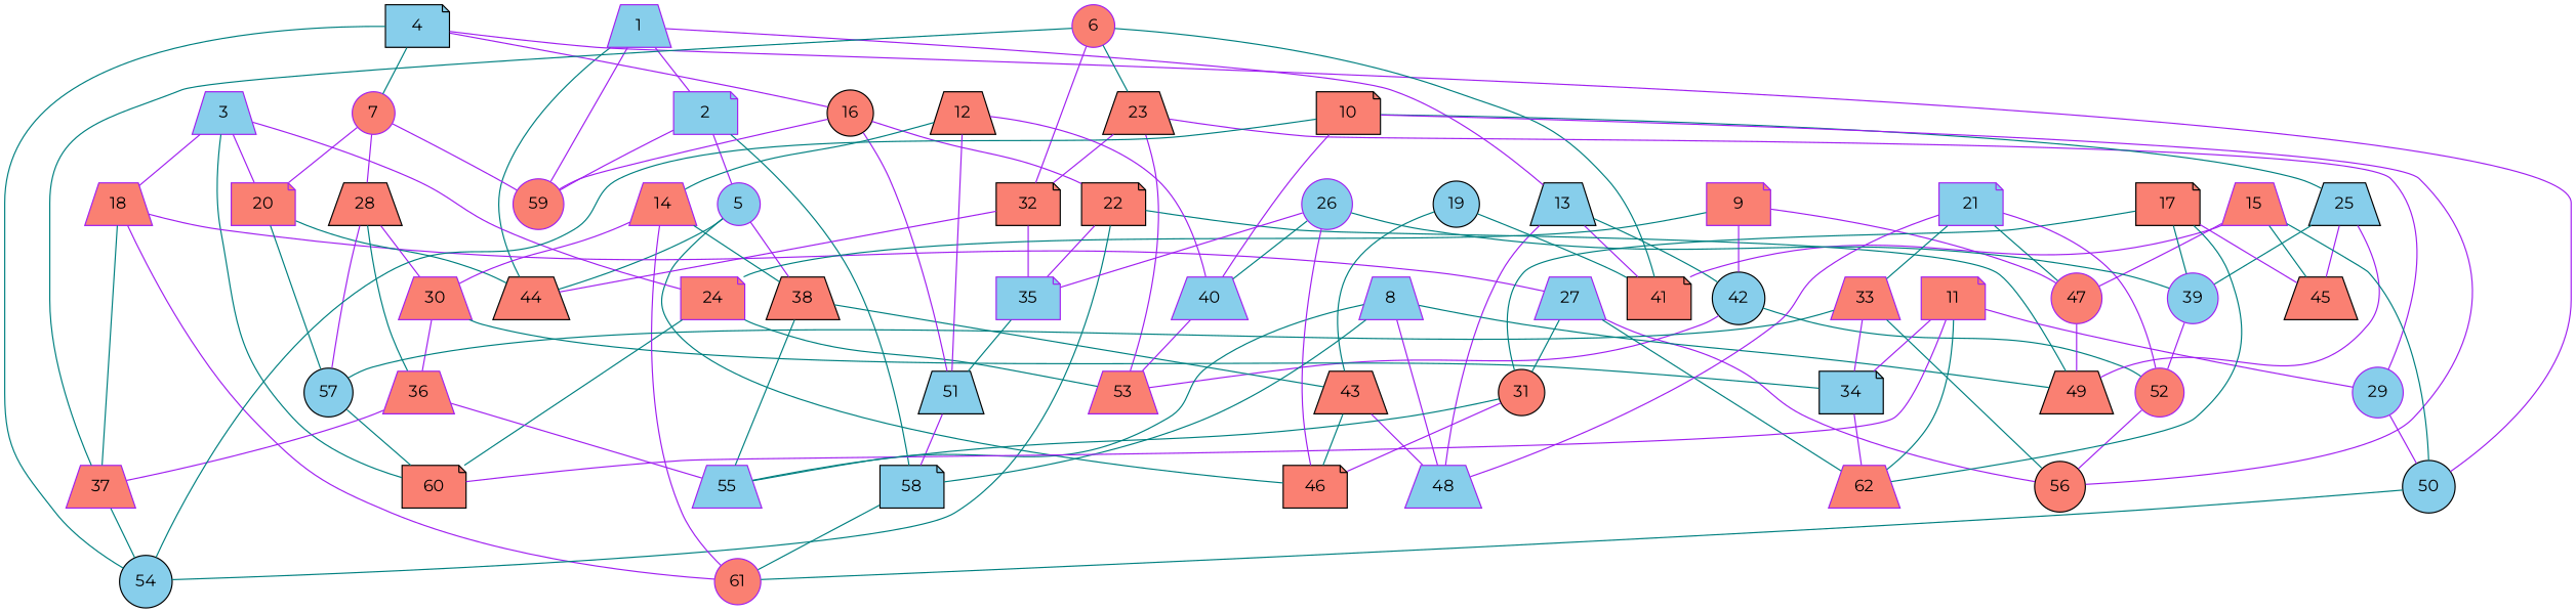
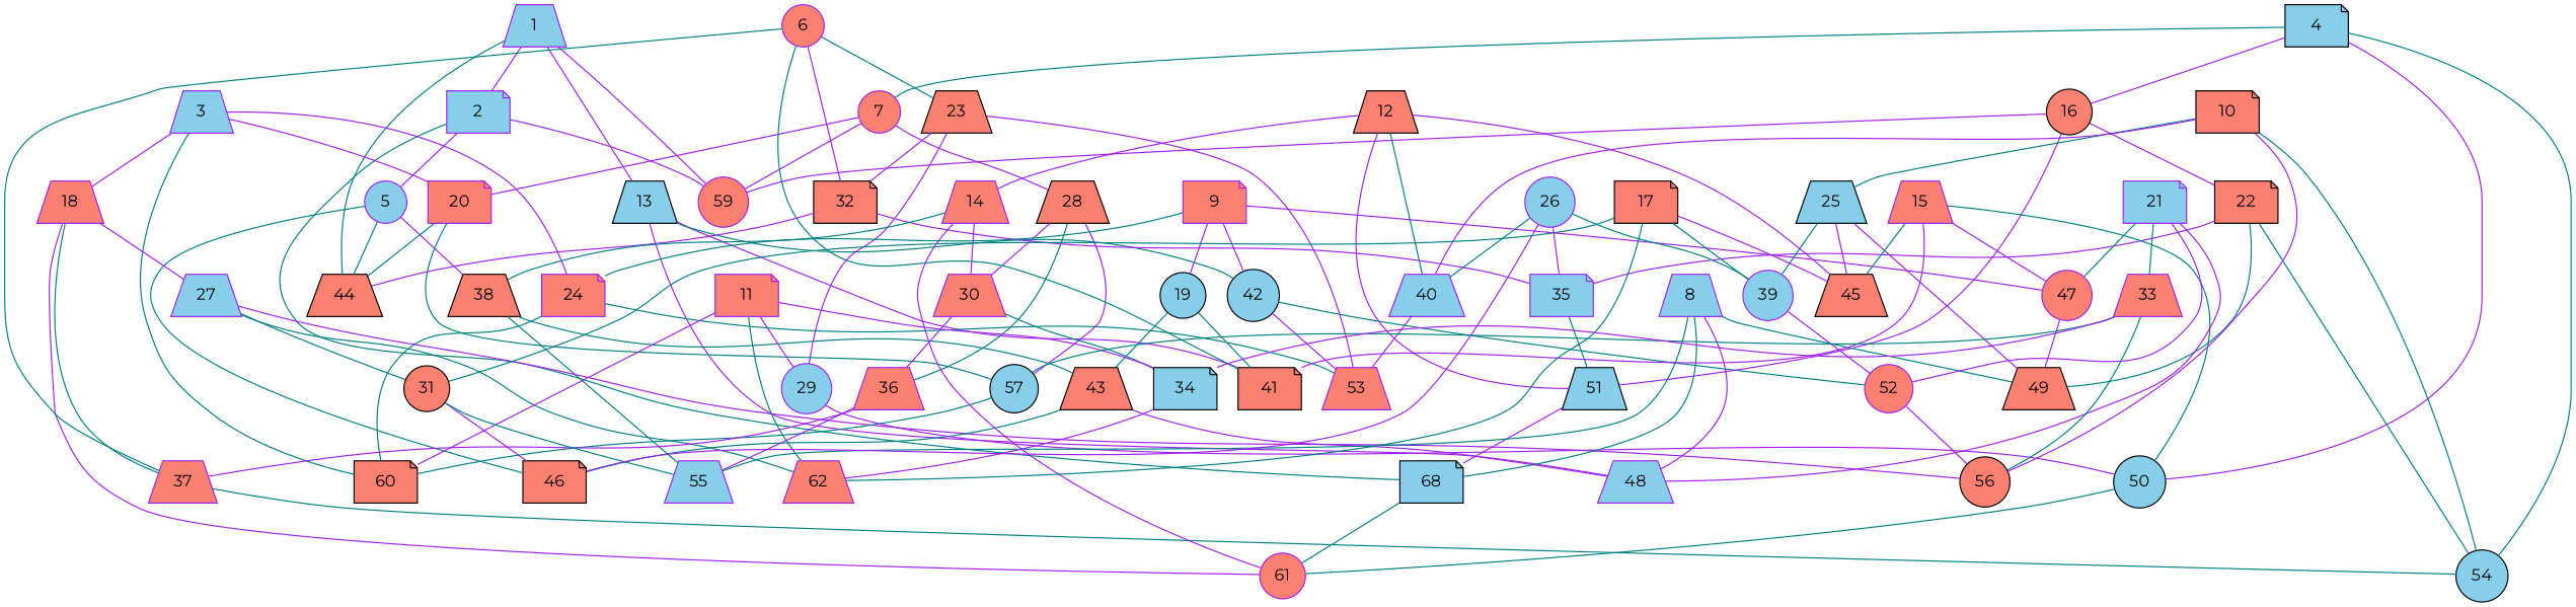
  graph {
    fontname=Montserrat
    node [color=purple fillcolor=salmon fontname=Montserrat shape=trapezium style=filled]
    edge [color=purple fontname=Montserrat]
    1 [fillcolor=skyblue]
    2 [fillcolor=skyblue shape=note]
    13 [color=black fillcolor=skyblue]
    44 [color=black]
    59 [shape=circle]
    5 [fillcolor=skyblue shape=circle]
-   58 [color=black fillcolor=skyblue shape=note]
+   58 [color=black fillcolor=skyblue shape=note label=68]
    41 [color=black shape=note]
    48 [fillcolor=skyblue]
    42 [color=black fillcolor=skyblue shape=circle]
    38 [color=black]
    46 [color=black shape=note]
    61 [shape=circle]
    3 [fillcolor=skyblue]
    18
    20 [shape=note]
    24 [shape=note]
    60 [color=black shape=note]
    37
    27 [fillcolor=skyblue]
    57 [color=black fillcolor=skyblue shape=circle]
    53
    4 [color=black fillcolor=skyblue shape=note]
    7 [shape=circle]
    16 [color=black shape=circle]
    50 [color=black fillcolor=skyblue shape=circle]
    54 [color=black fillcolor=skyblue shape=circle]
    28 [color=black]
    51 [color=black fillcolor=skyblue]
    22 [color=black shape=note]
    55 [fillcolor=skyblue]
    43 [color=black]
    6 [shape=circle]
    23 [color=black]
    32 [color=black shape=note]
    29 [fillcolor=skyblue shape=circle]
    35 [fillcolor=skyblue shape=note]
    30
    36
    8 [fillcolor=skyblue]
    49 [color=black]
    9 [shape=note]
    19 [color=black fillcolor=skyblue shape=circle]
    47 [shape=circle]
    52 [shape=circle]
    10 [color=black shape=note]
    25 [color=black fillcolor=skyblue]
    40 [fillcolor=skyblue]
    56 [color=black shape=circle]
    45 [color=black]
    39 [fillcolor=skyblue shape=circle]
    11 [shape=note]
    34 [color=black fillcolor=skyblue shape=note]
    62
    12 [color=black]
    14
    15
    17 [color=black shape=note]
    31 [color=black shape=circle]
    21 [fillcolor=skyblue shape=note]
    33
    26 [fillcolor=skyblue shape=circle]
    1 -- 2
    1 -- 13
    1 -- 44 [color=teal]
    1 -- 59
    2 -- 59
    2 -- 5
    2 -- 58 [color=teal]
    13 -- 41
    13 -- 48
    13 -- 42 [color=teal]
    5 -- 44 [color=teal]
    5 -- 38
    5 -- 46 [color=teal]
    58 -- 61 [color=teal]
    42 -- 53
    42 -- 52 [color=teal]
    38 -- 55 [color=teal]
    38 -- 43 [color=teal]
    3 -- 18
    3 -- 20
    3 -- 24
    3 -- 60 [color=teal]
    18 -- 61
    18 -- 37 [color=teal]
    18 -- 27
    20 -- 44 [color=teal]
    20 -- 57 [color=teal]
    24 -- 60 [color=teal]
    24 -- 53 [color=teal]
    37 -- 54 [color=teal]
    27 -- 56
    27 -- 62 [color=teal]
    27 -- 31 [color=teal]
    57 -- 60 [color=teal]
    4 -- 7 [color=teal]
    4 -- 16
    4 -- 50
    4 -- 54 [color=teal]
    7 -- 59
    7 -- 20
    7 -- 28
    16 -- 59
    16 -- 51
    16 -- 22
    50 -- 61 [color=teal]
    28 -- 57
    28 -- 30
    28 -- 36 [color=teal]
    51 -- 58
    22 -- 54 [color=teal]
    22 -- 35
    22 -- 49 [color=teal]
    43 -- 48
    43 -- 46 [color=teal]
    6 -- 41 [color=teal]
    6 -- 37 [color=teal]
    6 -- 23 [color=teal]
    6 -- 32
    23 -- 53
    23 -- 32
    23 -- 29
    32 -- 44
    32 -- 35
    29 -- 50
    35 -- 51 [color=teal]
    30 -- 36
    30 -- 34 [color=teal]
    36 -- 37
    36 -- 55
    8 -- 58 [color=teal]
    8 -- 48
    8 -- 55 [color=teal]
    8 -- 49 [color=teal]
    9 -- 42
    9 -- 24 [color=teal]
+   9 -- 19
    9 -- 47
    19 -- 41 [color=teal]
    19 -- 43 [color=teal]
    47 -- 49
    52 -- 56
    10 -- 54 [color=teal]
    10 -- 25 [color=teal]
    10 -- 40
    10 -- 56
    25 -- 49
    25 -- 45
    25 -- 39 [color=teal]
    40 -- 53
    39 -- 52
    11 -- 60
    11 -- 29
    11 -- 34
    11 -- 62 [color=teal]
    34 -- 62
    12 -- 51
-   12 -- 40
-   12 -- 14 [color=teal]
+   12 -- 40 [color=teal]
+   12 -- 45
+   12 -- 14
    14 -- 38 [color=teal]
    14 -- 61
    14 -- 30
    15 -- 41
    15 -- 50 [color=teal]
    15 -- 47
    15 -- 45 [color=teal]
    17 -- 45
    17 -- 39 [color=teal]
    17 -- 62 [color=teal]
    17 -- 31 [color=teal]
    31 -- 46
    31 -- 55 [color=teal]
    21 -- 48
    21 -- 47 [color=teal]
    21 -- 52
    21 -- 33 [color=teal]
    33 -- 57 [color=teal]
    33 -- 56 [color=teal]
    33 -- 34
    26 -- 46
    26 -- 35
    26 -- 40 [color=teal]
    26 -- 39 [color=teal]
  }
